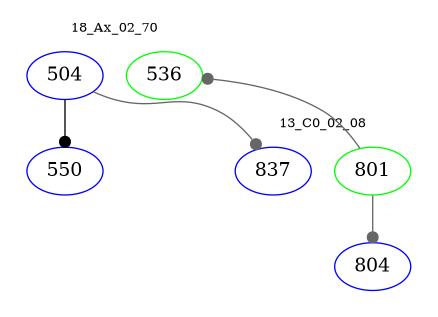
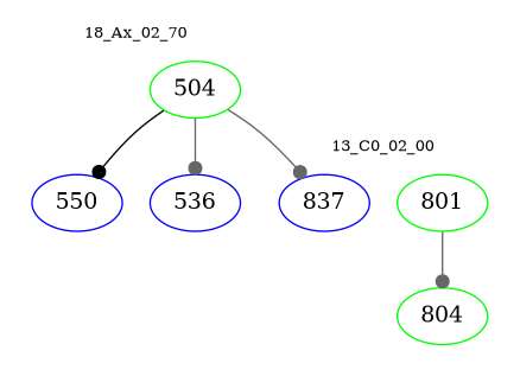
  digraph {
    node [color=green]
    edge [arrowhead=dot color=gray40]
-   n1 [color=blue label=504]
+   n1 [label=504]
    n2 [color=blue label=550]
-   n3 [label=536]
+   n3 [color=blue label=536]
    n4 [label=801]
-   n5 [color=blue label=804]
+   n5 [label=804]
    n6 [color=blue label=837]
    subgraph cluster_1 {
      color=white
      fontsize=10
      label="18_Ax_02_70"
      n1
      n2
      n3
    }
    subgraph cluster_2 {
      color=white
      fontsize=10
-     label="13_C0_02_08"
+     label="13_C0_02_00"
      n4
      n5
      n6
    }
    n1 -> n2 [color=black]
-   n4 -> n3
+   n1 -> n3
    n1 -> n6
    n4 -> n5
  }
